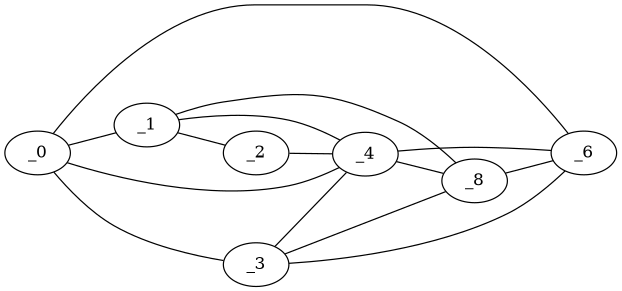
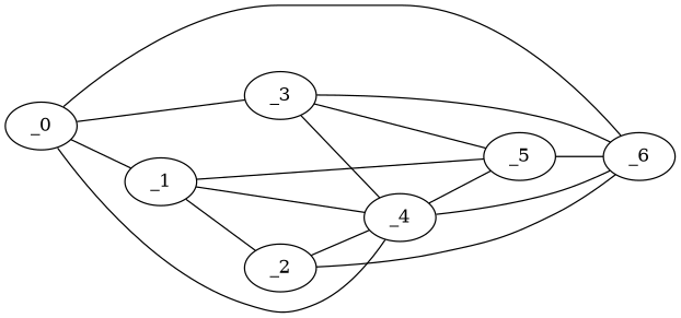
  graph {
    rankdir=LR
    node [x=65 y=32]
    edge [valence=1]
    _0 [x=56 y=21]
    _1
    _3 [x=73]
    _6 [x=101 y=37]
    _4 [x=77 y=50]
    _2 [y=67]
-   _5 [x=81 y=44 label=_8]
+   _5 [x=81 y=44]
    _0 -- _1 [valence=2]
    _0 -- _3
    _0 -- _6
    _0 -- _4
    _1 -- _4 [valence=2]
    _1 -- _2
    _1 -- _5
    _3 -- _6
    _3 -- _4 [valence=2]
    _3 -- _5 [valence=2]
    _4 -- _6 [valence=2]
    _4 -- _5
+   _2 -- _6
    _2 -- _4 [valence=2]
    _5 -- _6 [valence=2]
  }
